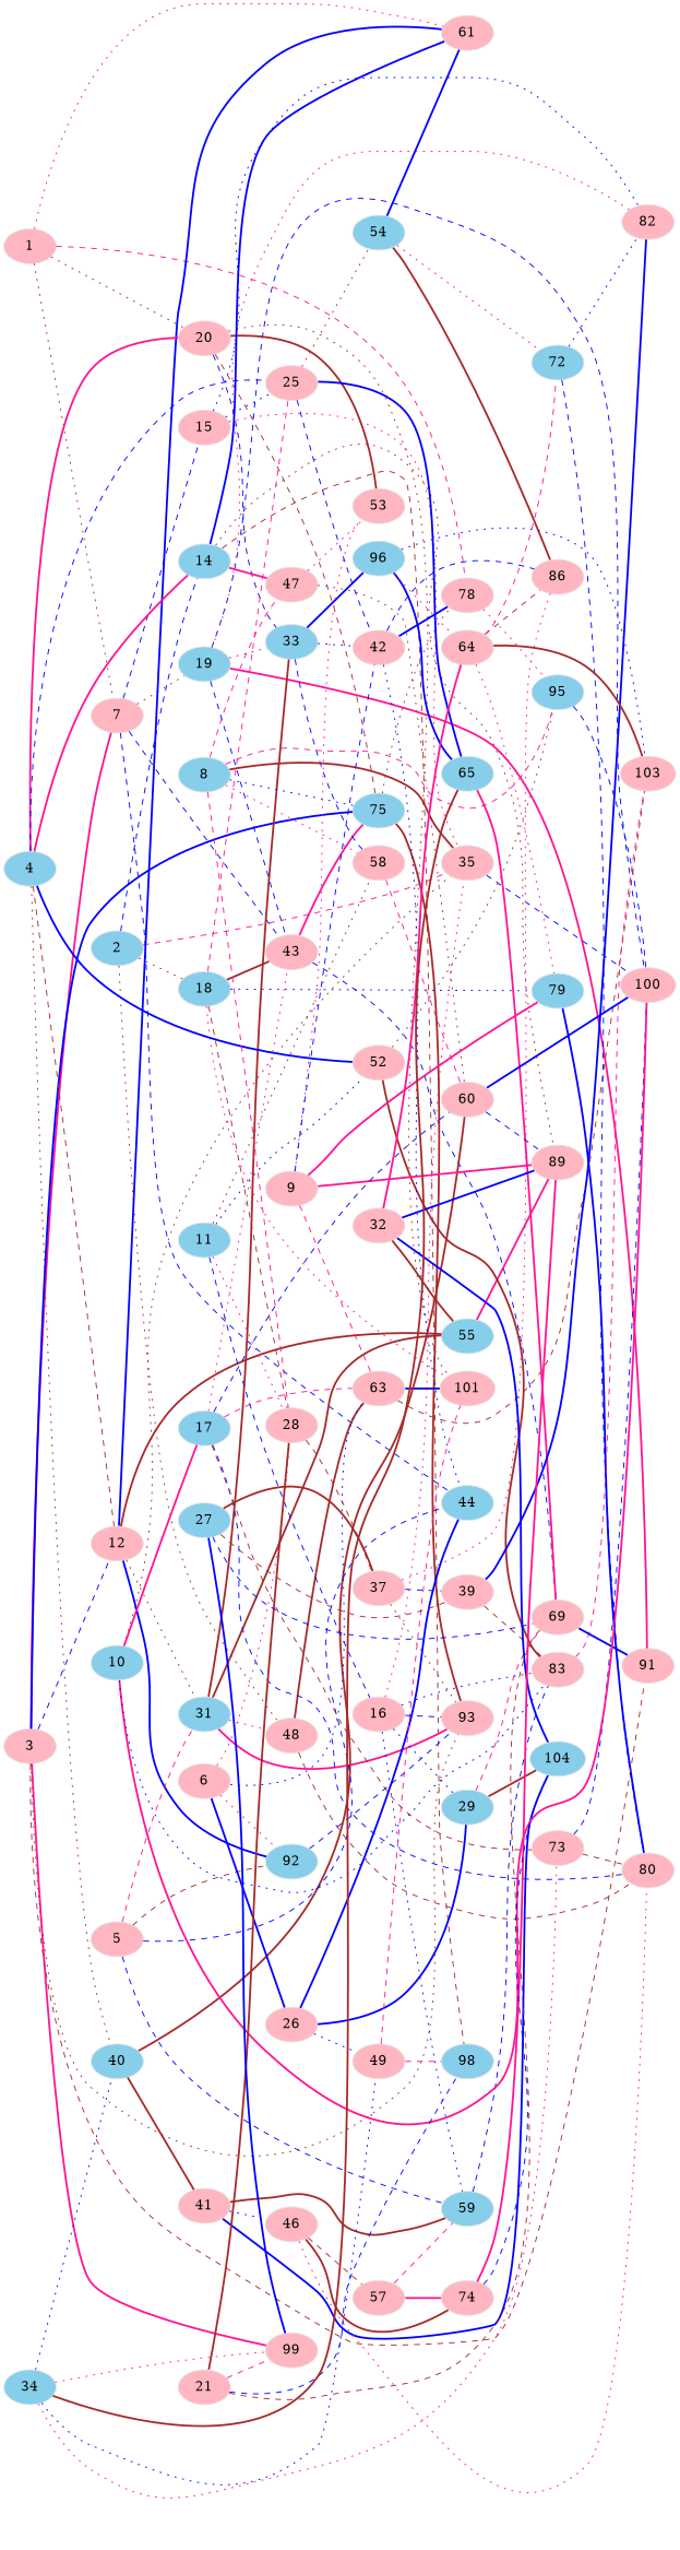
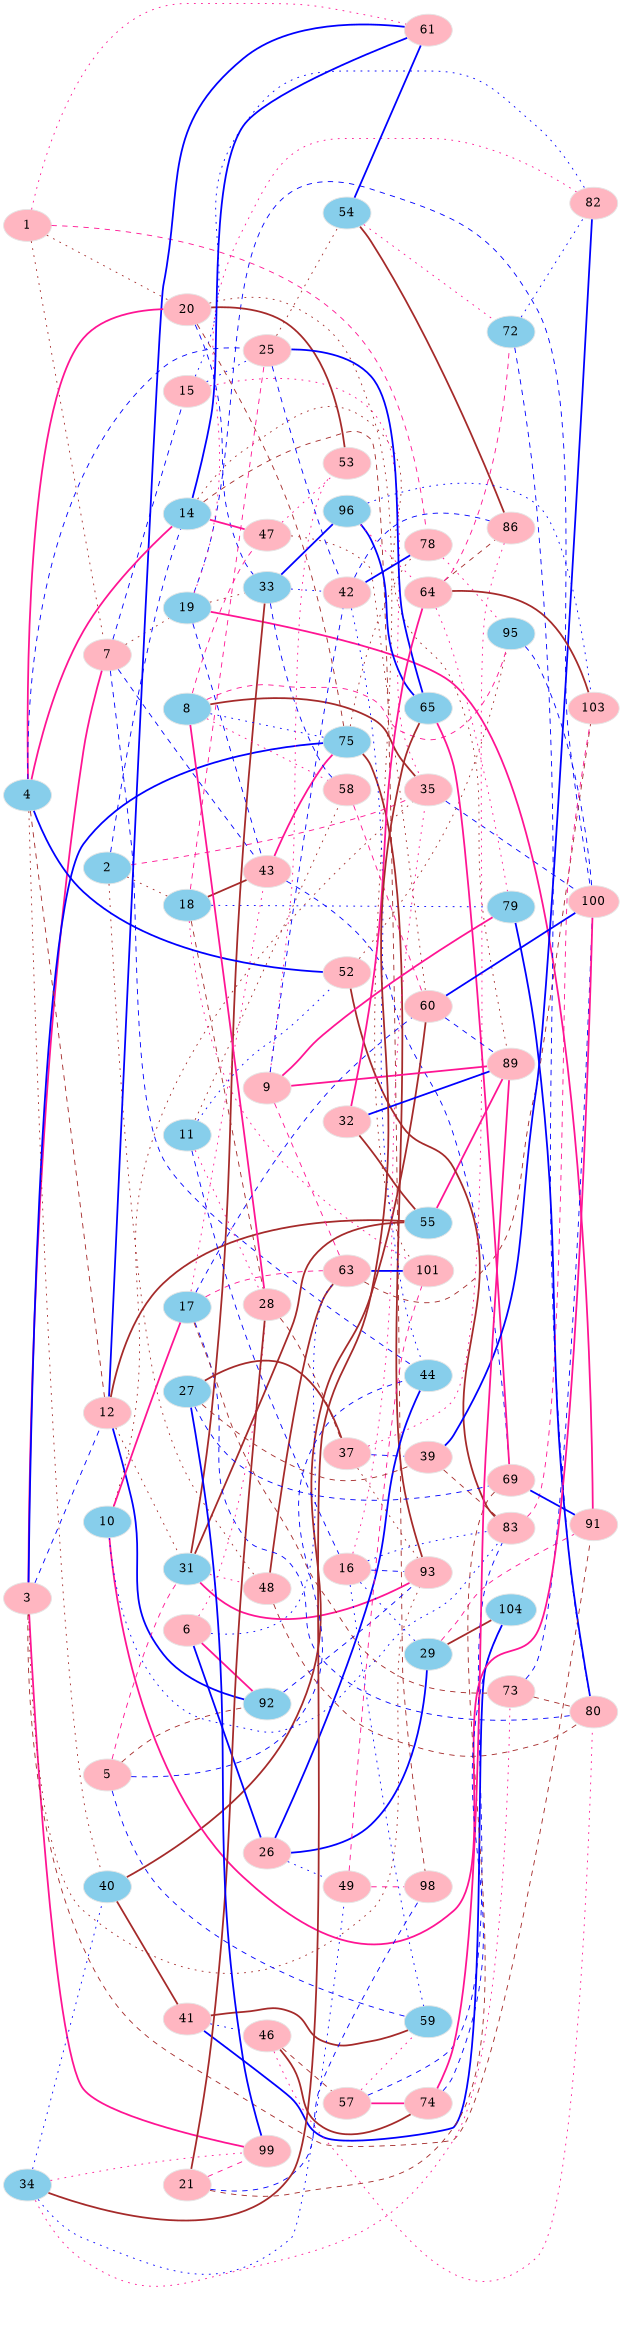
  graph {
    rankdir=LR
    node [color=gray90 fillcolor=lightpink style=filled]
    edge [color=blue style=dashed]
    7 [super="+24"]
    44 [fillcolor=skyblue]
    15
    19 [fillcolor=skyblue super="+50"]
    43 [super="+87"]
    1
    20 [super="+66"]
    61 [super="+94"]
    78
    75 [fillcolor=skyblue super="+76"]
    53
    101
    33 [fillcolor=skyblue super="+110"]
    95 [fillcolor=skyblue]
    14 [fillcolor=skyblue super="+108"]
    47
    89 [super="+96"]
-   98 [fillcolor=skyblue]
+   98
    2 [fillcolor=skyblue]
    18 [fillcolor=skyblue super="+77"]
    35 [super="+67"]
    48
    25 [super="+88"]
    28 [super="+30"]
    79 [fillcolor=skyblue]
    100 [super="+107"]
    63 [super="+85"]
    80 [super="+106"]
    3 [super="+36"]
    12 [super="+70"]
    n31 [label=99]
    91
    93 [super="+105"]
    31 [fillcolor=skyblue super="+99"]
    92 [fillcolor=skyblue]
    55 [fillcolor=skyblue]
    4 [fillcolor=skyblue super="+23"]
    40 [fillcolor=skyblue super="+109"]
    52
    42 [super="+51"]
    54 [fillcolor=skyblue]
    65 [fillcolor=skyblue]
    60 [super="+62"]
    41
    83 [super="+97"]
    5
    59 [fillcolor=skyblue]
    6
    26
    29 [fillcolor=skyblue]
    49
    37 [super="+81"]
    103
    82
    69 [super="+102"]
    8 [fillcolor=skyblue super="+13"]
    58
    9 [super="+38"]
    39
    86
    17 [fillcolor=skyblue super="+22"]
    73
    10 [fillcolor=skyblue]
    16 [super="+68"]
    11 [fillcolor=skyblue]
    104 [fillcolor=skyblue]
    n67 [fillcolor=skyblue label=96]
    21
    72 [fillcolor=skyblue]
    27 [fillcolor=skyblue]
    32
    64 [super="+71"]
    34 [fillcolor=skyblue super="+45"]
    46
    57
    74
    7 -- 44
    7 -- 15
    7 -- 19 [color=brown style=dotted]
    7 -- 43
    15 -- 35 [color=deeppink style=dotted]
    15 -- 25 [style=dotted]
    15 -- 82 [style=dotted]
    19 -- 43
    19 -- 33 [color=brown style=dotted]
    19 -- 100
    19 -- 91 [color=deeppink style=bold]
    19 -- 82 [color=deeppink style=dotted]
    43 -- 75 [color=deeppink style=bold]
    43 -- 69
    1 -- 7 [color=brown style=dotted]
    1 -- 20 [color=brown style=dotted]
    1 -- 61 [color=deeppink style=dotted]
    1 -- 78 [color=deeppink]
    20 -- 75 [color=brown]
    20 -- 53 [color=brown style=bold]
    20 -- 101 [color=brown style=dotted]
    20 -- 33
    78 -- 95 [color=deeppink style=dotted]
    75 -- 78 [color=brown style=dotted]
    75 -- 93 [color=brown style=bold]
    33 -- 42 [style=dotted]
    33 -- 58
    33 -- n67 [style=bold]
    95 -- 100
    14 -- 61 [style=bold]
    14 -- 47 [color=deeppink style=bold]
    14 -- 89 [color=brown style=dotted]
    14 -- 98 [color=brown]
    47 -- 53 [color=deeppink style=dotted]
    47 -- 60 [color=brown style=dotted]
    2 -- 14
    2 -- 18 [color=brown style=dotted]
    2 -- 35 [color=deeppink]
    2 -- 48 [color=brown style=dotted]
    18 -- 43 [color=brown style=bold]
    18 -- 101 [color=deeppink style=dotted]
    18 -- 25 [color=deeppink]
    18 -- 28 [color=brown]
    18 -- 79 [style=dotted]
    35 -- 100
    48 -- 63 [color=brown style=bold]
    48 -- 80 [color=brown]
    25 -- 42
    25 -- 54 [color=brown style=dotted]
    25 -- 65 [style=bold]
    28 -- 37 [color=brown]
    79 -- 80 [style=bold]
    63 -- 101 [style=bold]
    63 -- 103 [color=brown]
    3 -- 7 [color=deeppink style=bold]
    3 -- 75 [style=bold]
    3 -- 12
    3 -- n31 [color=deeppink style=bold]
    3 -- 91 [color=brown]
    3 -- 93 [color=brown style=dotted]
    12 -- 61 [style=bold]
    12 -- 31 [color=brown style=dotted]
    12 -- 92 [style=bold]
    12 -- 55 [color=brown style=bold]
    31 -- 33 [color=brown style=bold]
    31 -- 48 [color=deeppink style=dotted]
    31 -- 93 [color=deeppink style=bold]
    31 -- 55 [color=brown style=bold]
    92 -- 93
    55 -- 89 [color=deeppink style=bold]
    4 -- 20 [color=deeppink style=bold]
    4 -- 14 [color=deeppink style=bold]
    4 -- 25
    4 -- 12 [color=brown]
    4 -- 40 [color=brown style=dotted]
    4 -- 52 [style=bold]
    40 -- 60 [color=brown style=bold]
    40 -- 41 [color=brown style=bold]
    52 -- 95 [color=brown style=dotted]
    52 -- 83 [color=brown style=bold]
    42 -- 44 [style=dotted]
    42 -- 78 [style=bold]
    42 -- 86
    54 -- 61 [style=bold]
    54 -- 86 [color=brown style=bold]
    54 -- 72 [color=deeppink style=dotted]
    65 -- 69 [color=deeppink style=bold]
    60 -- 89
    60 -- 100 [style=bold]
    41 -- 59 [color=brown style=bold]
    41 -- 104 [style=bold]
    41 -- 46 [style=dotted]
    83 -- 103 [color=deeppink]
    5 -- 44
    5 -- 31 [color=deeppink]
    5 -- 92 [color=brown]
    5 -- 59
    6 -- 28 [color=deeppink style=dotted]
    6 -- 63 [style=dotted]
-   6 -- 92 [color=deeppink style=dotted]
+   6 -- 92 [color=deeppink style=bold]
    6 -- 26 [style=bold]
    26 -- 44 [style=bold]
    26 -- 29 [style=bold]
    26 -- 49 [style=dotted]
-   29 -- 69 [color=deeppink]
+   29 -- 91 [color=deeppink]
    29 -- 104 [color=brown style=bold]
    49 -- 101 [color=deeppink]
    49 -- 98 [color=deeppink]
    37 -- 93 [color=brown style=dotted]
    37 -- 39
    37 -- 86 [color=deeppink style=dotted]
    69 -- 91 [style=bold]
    8 -- 75 [style=dotted]
    8 -- 95 [color=deeppink]
    8 -- 47 [color=deeppink]
    8 -- 35 [color=brown style=bold]
-   8 -- 28 [color=deeppink]
+   8 -- 28 [color=deeppink style=bold]
    8 -- 58 [color=deeppink style=dotted]
    58 -- 60 [color=deeppink]
    9 -- 53 [color=deeppink style=dotted]
    9 -- 89 [color=deeppink style=bold]
    9 -- 79 [color=deeppink style=bold]
    9 -- 63 [color=deeppink]
    9 -- 42
    39 -- 83 [color=brown]
    39 -- 82 [style=bold]
    17 -- 43 [color=deeppink style=dotted]
    17 -- 63 [color=deeppink]
    17 -- 80
    17 -- 60
    17 -- 73 [color=brown]
    73 -- 100
    73 -- 80 [color=brown]
    10 -- 35 [color=brown style=dotted]
    10 -- 100 [color=deeppink style=bold]
    10 -- 83 [style=dotted]
    10 -- 17 [color=deeppink style=bold]
    16 -- 35 [color=deeppink style=dotted]
    16 -- 93
    16 -- 83 [style=dotted]
    16 -- 59 [style=dotted]
    16 -- 29 [style=dotted]
    11 -- 28 [color=deeppink style=dotted]
    11 -- 52 [style=dotted]
    11 -- 58 [color=brown style=dotted]
    11 -- 16
    n67 -- 65 [style=bold]
    n67 -- 103 [style=dotted]
    n67 -- 64 [color=deeppink style=dotted]
    21 -- 98
    21 -- 28 [color=brown style=bold]
    21 -- n31 [color=deeppink]
    21 -- 69 [color=brown]
    72 -- 80
    72 -- 82 [style=dotted]
    27 -- n31 [style=bold]
    27 -- 37 [color=brown style=bold]
    27 -- 69
    27 -- 39 [color=brown]
    32 -- 89 [style=bold]
    32 -- 55 [color=brown style=bold]
-   32 -- 104 [style=bold]
    32 -- 64 [color=deeppink style=bold]
    64 -- 79 [color=deeppink style=dotted]
    64 -- 103 [color=brown style=bold]
    64 -- 86 [color=brown]
    64 -- 72 [color=deeppink]
    34 -- n31 [color=deeppink style=dotted]
    34 -- 40 [style=dotted weight=2]
    34 -- 65 [color=brown style=bold]
    34 -- 49 [style=dotted]
    34 -- 73 [color=deeppink style=dotted]
    46 -- 80 [color=deeppink style=dotted]
    46 -- 57 [color=brown]
    46 -- 74 [color=brown style=bold]
-   59 -- 83
-   57 -- 59 [color=deeppink]
+   57 -- 83
+   57 -- 59 [color=deeppink style=dotted]
    57 -- 74 [color=deeppink style=bold]
    74 -- 89 [color=deeppink style=bold]
    74 -- 104
  }
